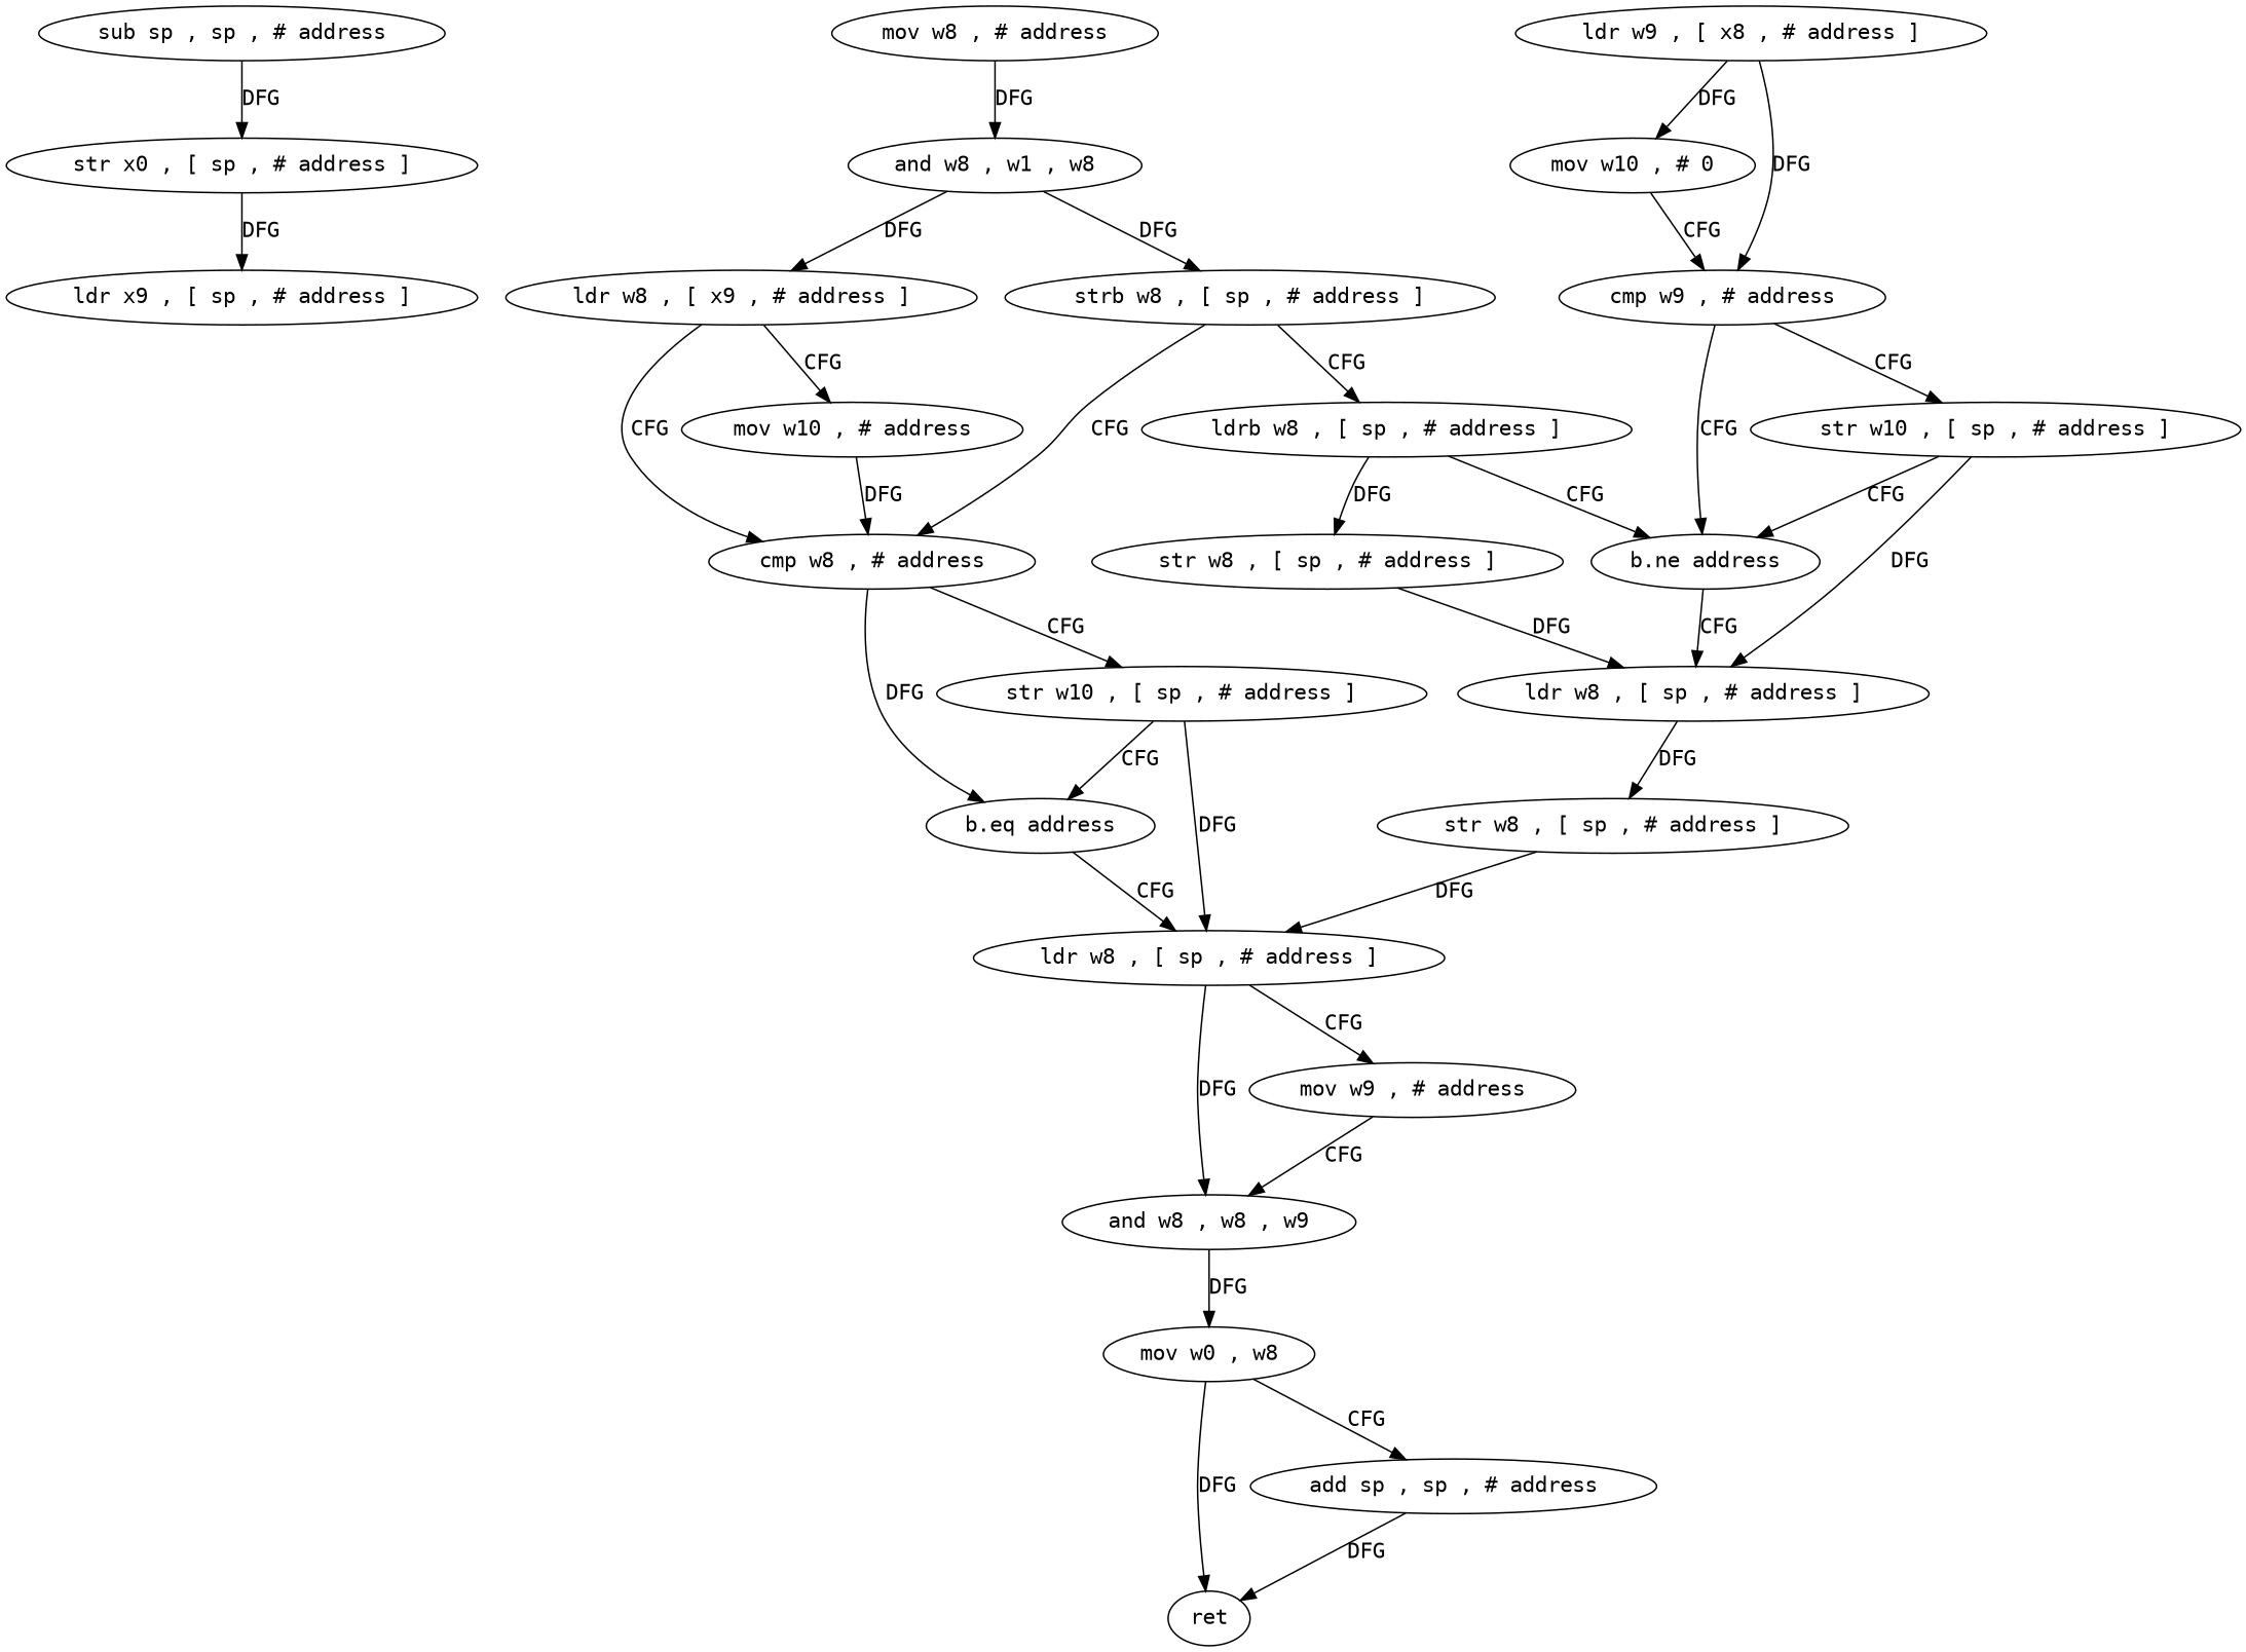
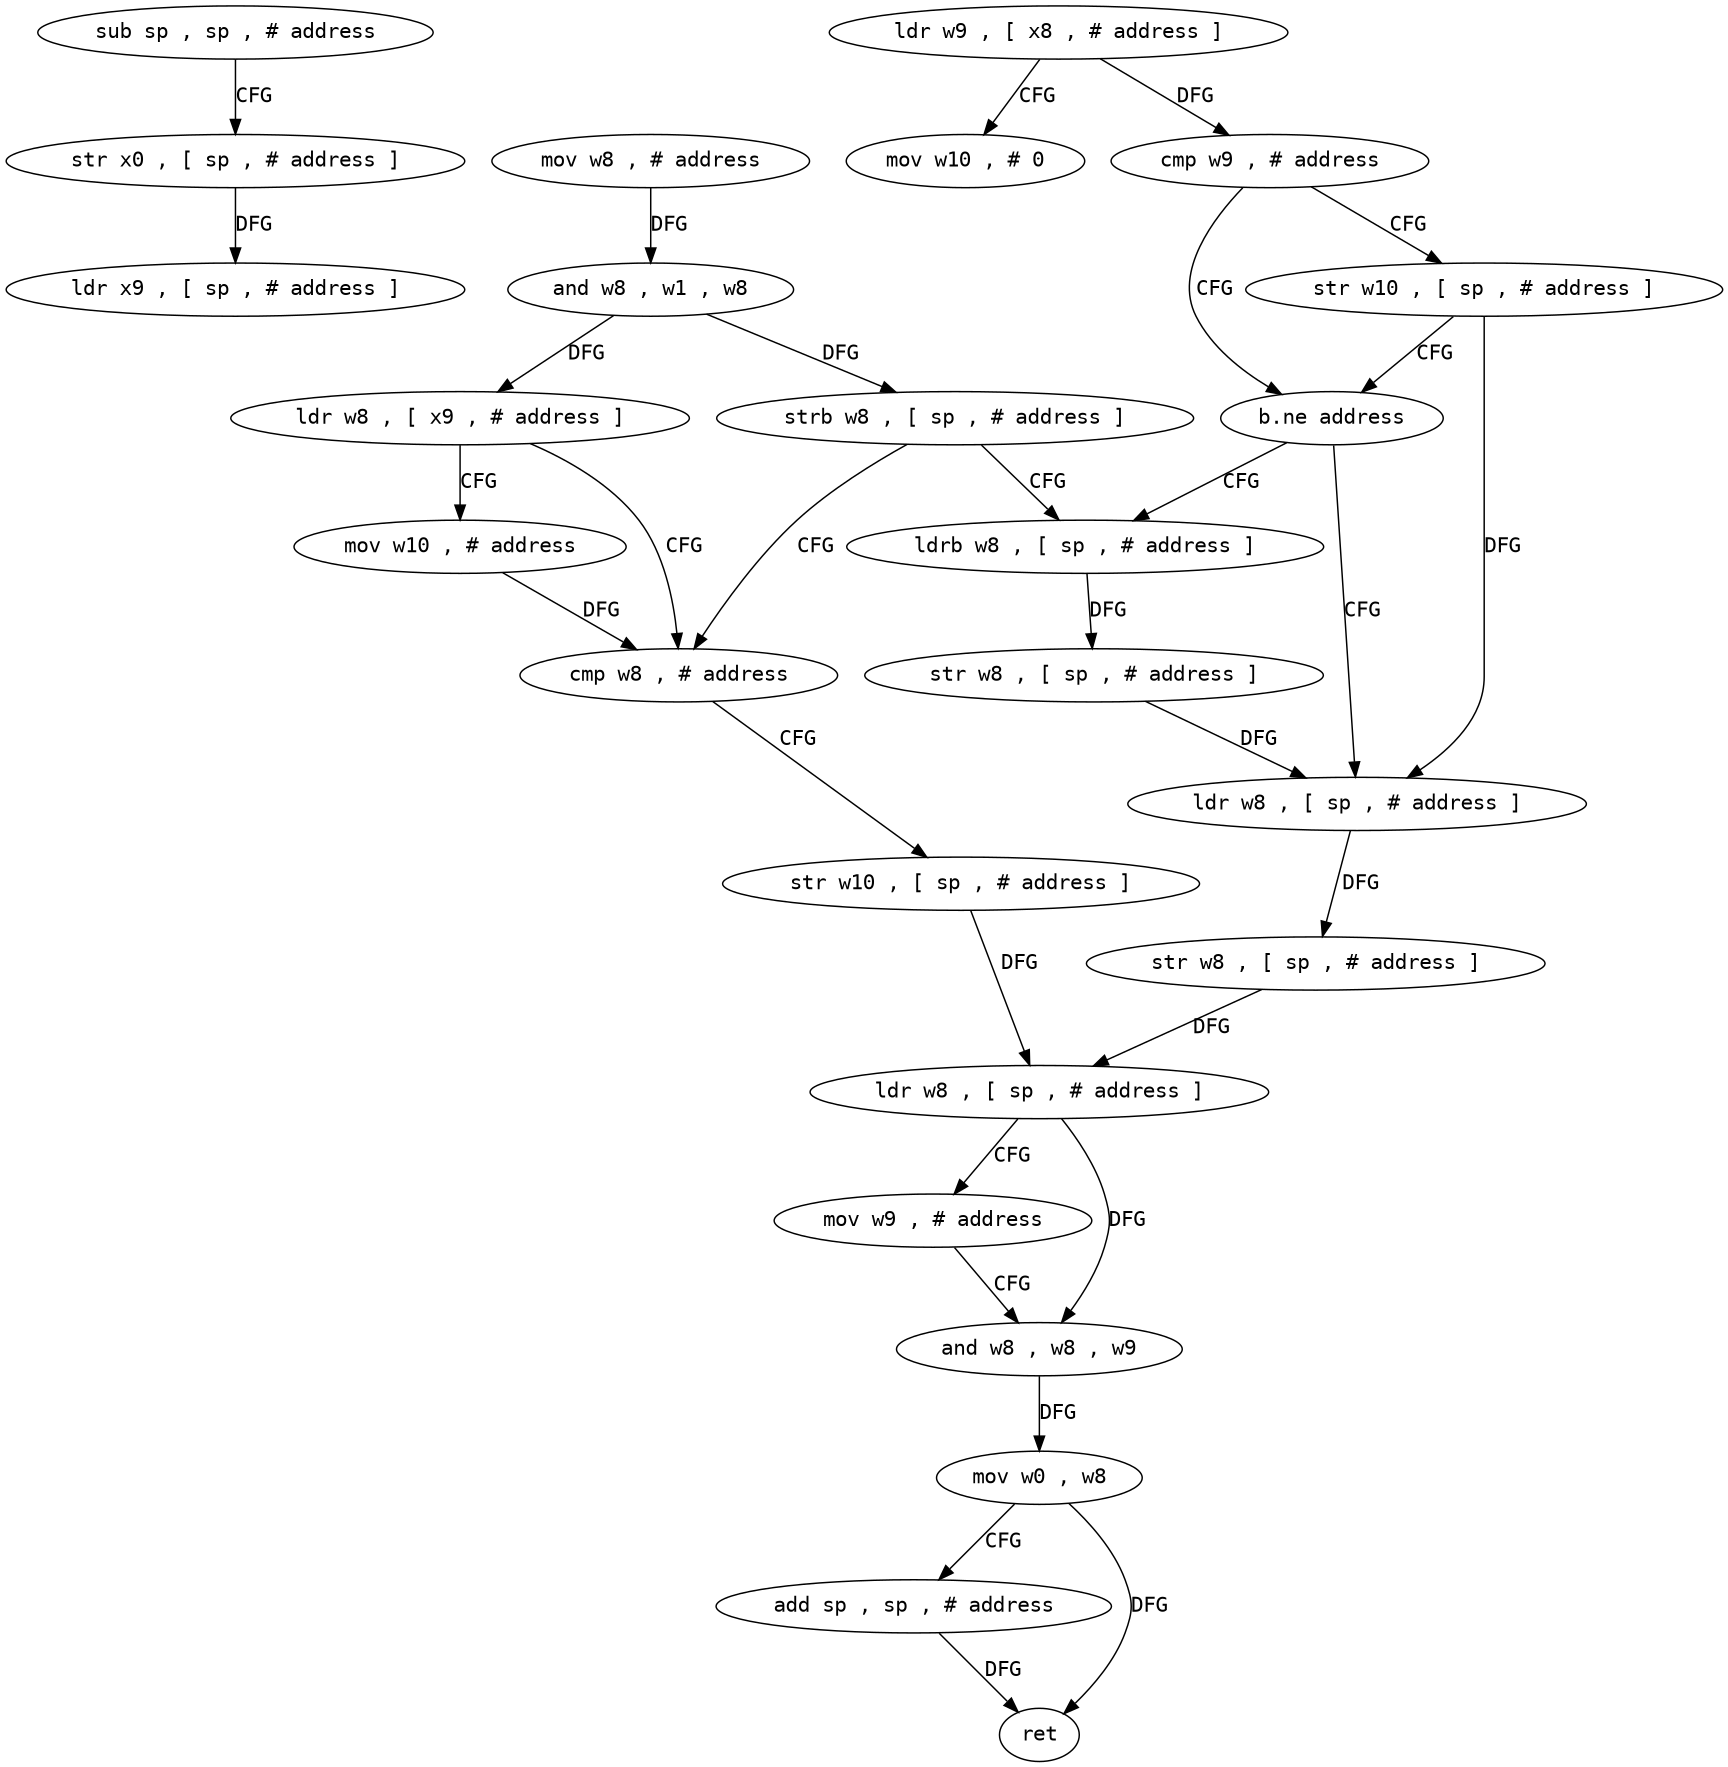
  digraph {
    fontname="DejaVu Sans Mono"
    node [fontname="DejaVu Sans Mono"]
    edge [fontname="DejaVu Sans Mono"]
    n1 [label="sub sp , sp , # address"]
    n2 [label="str x0 , [ sp , # address ]"]
    n3 [label="ldr x9 , [ sp , # address ]"]
    n4 [label="mov w8 , # address"]
    n5 [label="and w8 , w1 , w8"]
    n6 [label="strb w8 , [ sp , # address ]"]
    n7 [label="ldr w8 , [ x9 , # address ]"]
    n8 [label="ldrb w8 , [ sp , # address ]"]
    n9 [label="cmp w8 , # address"]
    n10 [label="str w8 , [ sp , # address ]"]
    n11 [label="mov w10 , # address"]
    n12 [label="str w10 , [ sp , # address ]"]
-   n13 [label="b.eq address"]
    n14 [label="ldr w8 , [ sp , # address ]"]
    n15 [label="mov w9 , # address"]
    n16 [label="and w8 , w8 , w9"]
    n17 [label="mov w0 , w8"]
    n18 [label="ldr w9 , [ x8 , # address ]"]
    n19 [label="mov w10 , # 0"]
    n20 [label="cmp w9 , # address"]
    n21 [label="add sp , sp , # address"]
    n22 [label=ret]
    n23 [label="str w10 , [ sp , # address ]"]
    n24 [label="b.ne address"]
    n25 [label="ldr w8 , [ sp , # address ]"]
    n26 [label="str w8 , [ sp , # address ]"]
-   n1 -> n2 [label=DFG]
+   n1 -> n2 [label=CFG]
    n2 -> n3 [label=DFG]
    n4 -> n5 [label=DFG]
    n5 -> n6 [label=DFG]
    n5 -> n7 [label=DFG]
    n6 -> n8 [label=CFG]
    n6 -> n9 [label=CFG]
    n7 -> n9 [label=CFG]
    n7 -> n11 [label=CFG]
    n8 -> n10 [label=DFG]
    n9 -> n12 [label=CFG]
-   n9 -> n13 [label=DFG]
    n10 -> n25 [label=DFG]
    n11 -> n9 [label=DFG]
-   n12 -> n13 [label=CFG]
    n12 -> n14 [label=DFG]
-   n13 -> n14 [label=CFG]
    n14 -> n15 [label=CFG]
    n14 -> n16 [label=DFG]
    n15 -> n16 [label=CFG]
    n16 -> n17 [label=DFG]
    n17 -> n21 [label=CFG]
    n17 -> n22 [label=DFG]
-   n18 -> n19 [label=DFG]
+   n18 -> n19 [label=CFG]
    n18 -> n20 [label=DFG]
-   n19 -> n20 [label=CFG]
    n20 -> n23 [label=CFG]
    n20 -> n24 [label=CFG]
    n21 -> n22 [label=DFG]
    n23 -> n24 [label=CFG]
    n23 -> n25 [label=DFG]
-   n8 -> n24 [label=CFG]
+   n24 -> n8 [label=CFG]
    n24 -> n25 [label=CFG]
    n25 -> n26 [label=DFG]
    n26 -> n14 [label=DFG]
  }
